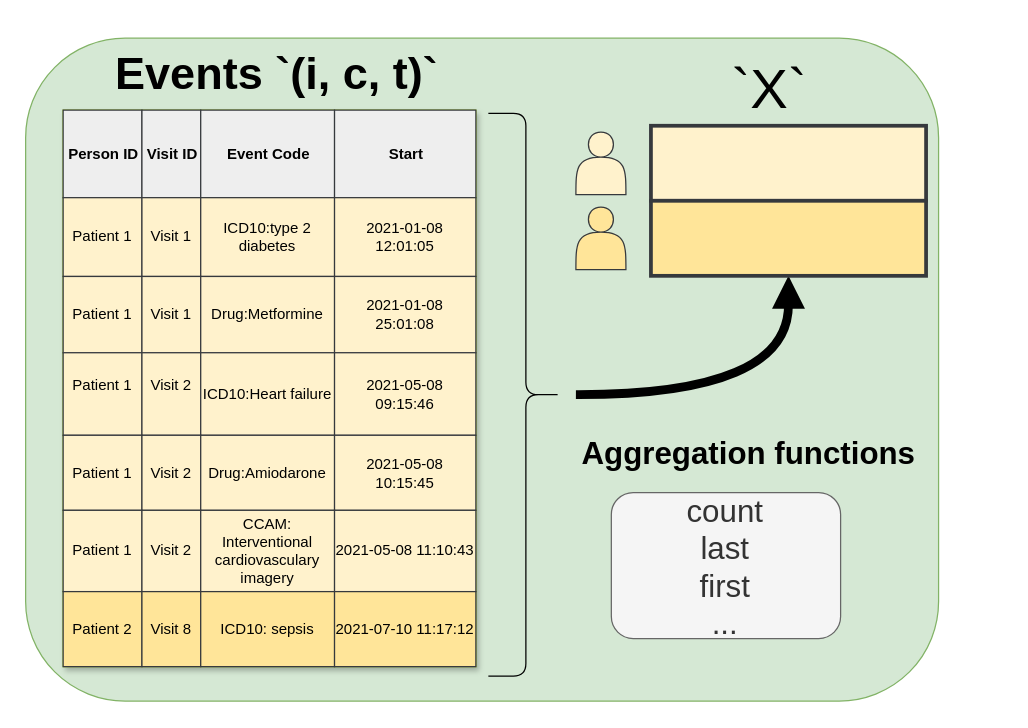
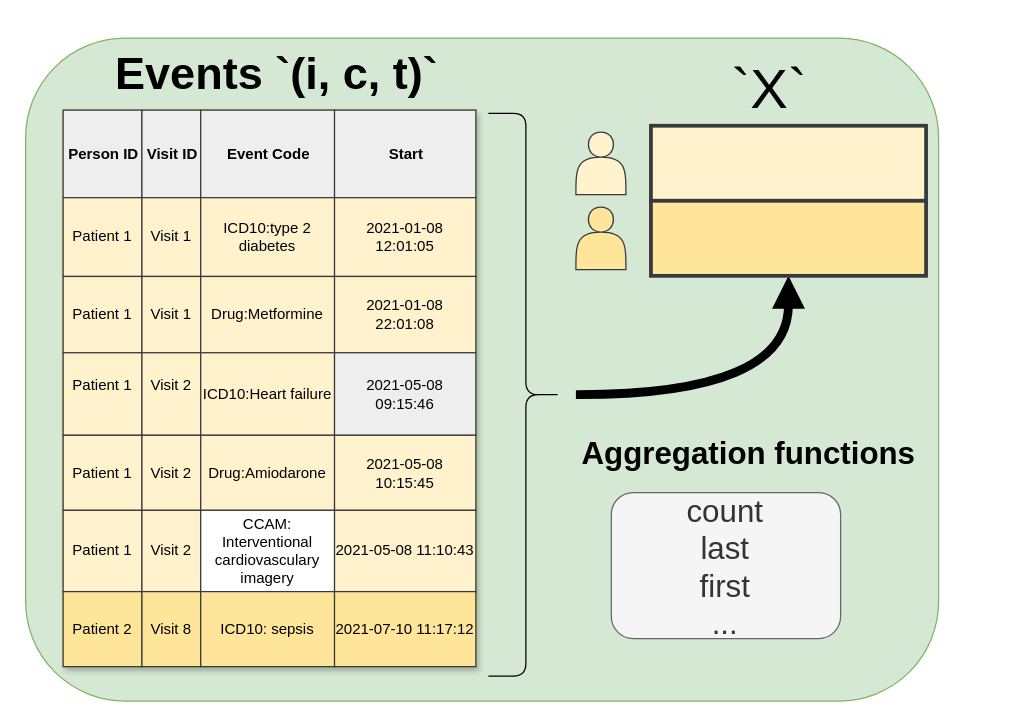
  <mxCell id="0" style=";html=1;" />
  <mxCell id="1" style=";html=1;" parent="0" />
  <mxCell id="2" value="" style="rounded=1;whiteSpace=wrap;html=1;verticalAlign=bottom;labelPosition=center;verticalLabelPosition=top;align=center;fillColor=#d5e8d4;strokeColor=#82b366;" parent="1" vertex="1"><mxGeometry x="20" y="30" width="730" height="530" as="geometry" /></mxCell>
  <mxCell id="3" value="" style="rounded=0;whiteSpace=wrap;html=1;sketch=0;fontSize=15;rotation=90;fillColor=#FFF2CC;strokeColor=#36393d;strokeWidth=3;" parent="1" vertex="1"><mxGeometry x="600" y="20" width="60" height="220" as="geometry" /></mxCell>
  <mxCell id="4" value="" style="group" parent="1" vertex="1" connectable="0"><mxGeometry x="430" y="340" width="370" height="170" as="geometry" /></mxCell>
  <mxCell id="5" value="&lt;span style=&quot;font-weight: normal;&quot;&gt;count&lt;/span&gt;&lt;div style=&quot;font-size: 25px;&quot;&gt;&lt;span style=&quot;font-weight: normal;&quot;&gt;last&lt;/span&gt;&lt;/div&gt;&lt;div style=&quot;font-size: 25px;&quot;&gt;&lt;span style=&quot;font-weight: normal;&quot;&gt;first&lt;br&gt;&lt;/span&gt;&lt;/div&gt;&lt;div style=&quot;font-size: 25px;&quot;&gt;&lt;span style=&quot;font-weight: normal;&quot;&gt;...&lt;/span&gt;&lt;br style=&quot;font-size: 25px;&quot;&gt;&lt;/div&gt;" style="rounded=1;whiteSpace=wrap;html=1;sketch=0;strokeWidth=1;fontSize=25;fillColor=#f5f5f5;fontColor=#333333;strokeColor=#666666;" parent="4" vertex="1"><mxGeometry x="58.33" y="53.35" width="183.33" height="116.65" as="geometry" /></mxCell>
  <mxCell id="6" value="Aggregation functions" style="text;whiteSpace=wrap;html=1;fontSize=25;fontColor=#000000;fontStyle=1" parent="4" vertex="1"><mxGeometry x="33.33" width="336.67" height="54.63" as="geometry" /></mxCell>
  <mxCell id="7" value="Assets" style="childLayout=tableLayout;recursiveResize=0;strokeColor=#98bf21;fillColor=#A7C942;shadow=1;" vertex="1" parent="1"><mxGeometry x="50" y="87.5" width="330" height="445" as="geometry" /></mxCell>
  <mxCell id="8" style="shape=tableRow;horizontal=0;startSize=0;swimlaneHead=0;swimlaneBody=0;top=0;left=0;bottom=0;right=0;dropTarget=0;collapsible=0;recursiveResize=0;expand=0;fontStyle=0;strokeColor=inherit;fillColor=#ffffff;" vertex="1" parent="7"><mxGeometry width="330" height="70" as="geometry" /></mxCell>
  <mxCell id="9" value="Person ID" style="connectable=0;recursiveResize=0;strokeColor=#36393D;fillColor=#eeeeee;align=center;fontStyle=1;html=1;" vertex="1" parent="8"><mxGeometry width="63" height="70" as="geometry"><mxRectangle width="63" height="70" as="alternateBounds" /></mxGeometry></mxCell>
  <mxCell id="10" value="Visit ID" style="connectable=0;recursiveResize=0;strokeColor=#36393D;fillColor=#eeeeee;align=center;fontStyle=1;html=1;" vertex="1" parent="8"><mxGeometry x="63" width="47" height="70" as="geometry"><mxRectangle width="47" height="70" as="alternateBounds" /></mxGeometry></mxCell>
  <mxCell id="11" value="Event Code" style="connectable=0;recursiveResize=0;strokeColor=#36393D;fillColor=#eeeeee;align=center;fontStyle=1;html=1;" vertex="1" parent="8"><mxGeometry x="110" width="107" height="70" as="geometry"><mxRectangle width="107" height="70" as="alternateBounds" /></mxGeometry></mxCell>
  <mxCell id="12" value="Start" style="connectable=0;recursiveResize=0;strokeColor=#36393D;fillColor=#eeeeee;align=center;fontStyle=1;html=1;" vertex="1" parent="8"><mxGeometry x="217" width="113" height="70" as="geometry"><mxRectangle width="113" height="70" as="alternateBounds" /></mxGeometry></mxCell>
  <mxCell id="13" value="" style="shape=tableRow;horizontal=0;startSize=0;swimlaneHead=0;swimlaneBody=0;top=0;left=0;bottom=0;right=0;dropTarget=0;collapsible=0;recursiveResize=0;expand=0;fontStyle=0;strokeColor=inherit;fillColor=#ffffff;" vertex="1" parent="7"><mxGeometry y="70" width="330" height="63" as="geometry" /></mxCell>
  <mxCell id="14" value="Patient 1" style="connectable=0;recursiveResize=0;strokeColor=#36393D;fillColor=#FFF2CC;align=center;whiteSpace=wrap;html=1;" vertex="1" parent="13"><mxGeometry width="63" height="63" as="geometry"><mxRectangle width="63" height="63" as="alternateBounds" /></mxGeometry></mxCell>
  <mxCell id="15" value="Visit 1" style="connectable=0;recursiveResize=0;strokeColor=#36393D;fillColor=#FFF2CC;align=center;whiteSpace=wrap;html=1;" vertex="1" parent="13"><mxGeometry x="63" width="47" height="63" as="geometry"><mxRectangle width="47" height="63" as="alternateBounds" /></mxGeometry></mxCell>
  <mxCell id="16" value="ICD10:type 2 diabetes" style="connectable=0;recursiveResize=0;strokeColor=#36393D;fillColor=#FFF2CC;align=center;whiteSpace=wrap;html=1;" vertex="1" parent="13"><mxGeometry x="110" width="107" height="63" as="geometry"><mxRectangle width="107" height="63" as="alternateBounds" /></mxGeometry></mxCell>
  <mxCell id="17" value="2021-01-08 12:01:05" style="connectable=0;recursiveResize=0;strokeColor=#36393D;fillColor=#FFF2CC;align=center;whiteSpace=wrap;html=1;" vertex="1" parent="13"><mxGeometry x="217" width="113" height="63" as="geometry"><mxRectangle width="113" height="63" as="alternateBounds" /></mxGeometry></mxCell>
  <mxCell id="18" value="" style="shape=tableRow;horizontal=0;startSize=0;swimlaneHead=0;swimlaneBody=0;top=0;left=0;bottom=0;right=0;dropTarget=0;collapsible=0;recursiveResize=0;expand=0;fontStyle=1;strokeColor=inherit;fillColor=#EAF2D3;" vertex="1" parent="7"><mxGeometry y="133" width="330" height="61" as="geometry" /></mxCell>
  <mxCell id="19" value="Patient 1" style="connectable=0;recursiveResize=0;strokeColor=#36393d;fillColor=#FFF2CC;whiteSpace=wrap;html=1;" vertex="1" parent="18"><mxGeometry width="63" height="61" as="geometry"><mxRectangle width="63" height="61" as="alternateBounds" /></mxGeometry></mxCell>
  <mxCell id="20" value="Visit 1" style="connectable=0;recursiveResize=0;strokeColor=#36393d;fillColor=#FFF2CC;whiteSpace=wrap;html=1;" vertex="1" parent="18"><mxGeometry x="63" width="47" height="61" as="geometry"><mxRectangle width="47" height="61" as="alternateBounds" /></mxGeometry></mxCell>
  <mxCell id="21" value="Drug:Metformine" style="connectable=0;recursiveResize=0;strokeColor=#36393d;fillColor=#FFF2CC;whiteSpace=wrap;html=1;" vertex="1" parent="18"><mxGeometry x="110" width="107" height="61" as="geometry"><mxRectangle width="107" height="61" as="alternateBounds" /></mxGeometry></mxCell>
- <mxCell id="22" value="2021-01-08 25:01:08" style="connectable=0;recursiveResize=0;strokeColor=#36393d;fillColor=#FFF2CC;whiteSpace=wrap;html=1;" vertex="1" parent="18"><mxGeometry x="217" width="113" height="61" as="geometry"><mxRectangle width="113" height="61" as="alternateBounds" /></mxGeometry></mxCell>
+ <mxCell id="22" value="2021-01-08 22:01:08" style="connectable=0;recursiveResize=0;strokeColor=#36393d;fillColor=#FFF2CC;whiteSpace=wrap;html=1;" vertex="1" parent="18"><mxGeometry x="217" width="113" height="61" as="geometry"><mxRectangle width="113" height="61" as="alternateBounds" /></mxGeometry></mxCell>
  <mxCell id="23" style="shape=tableRow;horizontal=0;startSize=0;swimlaneHead=0;swimlaneBody=0;top=0;left=0;bottom=0;right=0;dropTarget=0;collapsible=0;recursiveResize=0;expand=0;fontStyle=0;strokeColor=inherit;fillColor=#ffffff;" vertex="1" parent="7"><mxGeometry y="194" width="330" height="66" as="geometry" /></mxCell>
  <mxCell id="24" value="&#10;Patient 1&#10;&#10;" style="connectable=0;recursiveResize=0;strokeColor=#36393d;fillColor=#FFF2CC;fontStyle=0;align=center;whiteSpace=wrap;html=1;" vertex="1" parent="23"><mxGeometry width="63" height="66" as="geometry"><mxRectangle width="63" height="66" as="alternateBounds" /></mxGeometry></mxCell>
  <mxCell id="25" value="&#10;Visit 2&#10;&#10;" style="connectable=0;recursiveResize=0;strokeColor=#36393d;fillColor=#FFF2CC;fontStyle=0;align=center;whiteSpace=wrap;html=1;" vertex="1" parent="23"><mxGeometry x="63" width="47" height="66" as="geometry"><mxRectangle width="47" height="66" as="alternateBounds" /></mxGeometry></mxCell>
  <mxCell id="26" value="ICD10:Heart failure" style="connectable=0;recursiveResize=0;strokeColor=#36393d;fillColor=#FFF2CC;fontStyle=0;align=center;whiteSpace=wrap;html=1;" vertex="1" parent="23"><mxGeometry x="110" width="107" height="66" as="geometry"><mxRectangle width="107" height="66" as="alternateBounds" /></mxGeometry></mxCell>
- <mxCell id="27" value="2021-05-08 09:15:46" style="connectable=0;recursiveResize=0;strokeColor=#36393d;fillColor=#FFF2CC;fontStyle=0;align=center;whiteSpace=wrap;html=1;" vertex="1" parent="23"><mxGeometry x="217" width="113" height="66" as="geometry"><mxRectangle width="113" height="66" as="alternateBounds" /></mxGeometry></mxCell>
+ <mxCell id="27" value="2021-05-08 09:15:46" style="connectable=0;recursiveResize=0;strokeColor=#36393d;fillColor=#eeeeee;fontStyle=0;align=center;whiteSpace=wrap;html=1;" vertex="1" parent="23"><mxGeometry x="217" width="113" height="66" as="geometry"><mxRectangle width="113" height="66" as="alternateBounds" /></mxGeometry></mxCell>
  <mxCell id="28" value="" style="shape=tableRow;horizontal=0;startSize=0;swimlaneHead=0;swimlaneBody=0;top=0;left=0;bottom=0;right=0;dropTarget=0;collapsible=0;recursiveResize=0;expand=0;fontStyle=1;strokeColor=inherit;fillColor=#EAF2D3;" vertex="1" parent="7"><mxGeometry y="260" width="330" height="60" as="geometry" /></mxCell>
  <mxCell id="29" value="Patient 1" style="connectable=0;recursiveResize=0;strokeColor=#36393d;fillColor=#FFF2CC;whiteSpace=wrap;html=1;" vertex="1" parent="28"><mxGeometry width="63" height="60" as="geometry"><mxRectangle width="63" height="60" as="alternateBounds" /></mxGeometry></mxCell>
  <mxCell id="30" value="Visit 2" style="connectable=0;recursiveResize=0;strokeColor=#36393d;fillColor=#FFF2CC;whiteSpace=wrap;html=1;" vertex="1" parent="28"><mxGeometry x="63" width="47" height="60" as="geometry"><mxRectangle width="47" height="60" as="alternateBounds" /></mxGeometry></mxCell>
  <mxCell id="31" value="Drug:Amiodarone" style="connectable=0;recursiveResize=0;strokeColor=#36393d;fillColor=#FFF2CC;whiteSpace=wrap;html=1;" vertex="1" parent="28"><mxGeometry x="110" width="107" height="60" as="geometry"><mxRectangle width="107" height="60" as="alternateBounds" /></mxGeometry></mxCell>
  <mxCell id="32" value="2021-05-08 10:15:45" style="connectable=0;recursiveResize=0;strokeColor=#36393d;fillColor=#FFF2CC;whiteSpace=wrap;html=1;" vertex="1" parent="28"><mxGeometry x="217" width="113" height="60" as="geometry"><mxRectangle width="113" height="60" as="alternateBounds" /></mxGeometry></mxCell>
  <mxCell id="33" value="" style="shape=tableRow;horizontal=0;startSize=0;swimlaneHead=0;swimlaneBody=0;top=0;left=0;bottom=0;right=0;dropTarget=0;collapsible=0;recursiveResize=0;expand=0;fontStyle=0;strokeColor=inherit;fillColor=#ffffff;" vertex="1" parent="7"><mxGeometry y="320" width="330" height="65" as="geometry" /></mxCell>
  <mxCell id="34" value="Patient 1" style="connectable=0;recursiveResize=0;strokeColor=#36393d;fillColor=#FFF2CC;fontStyle=0;align=center;whiteSpace=wrap;html=1;" vertex="1" parent="33"><mxGeometry width="63" height="65" as="geometry"><mxRectangle width="63" height="65" as="alternateBounds" /></mxGeometry></mxCell>
  <mxCell id="35" value="Visit 2" style="connectable=0;recursiveResize=0;strokeColor=#36393d;fillColor=#FFF2CC;fontStyle=0;align=center;whiteSpace=wrap;html=1;" vertex="1" parent="33"><mxGeometry x="63" width="47" height="65" as="geometry"><mxRectangle width="47" height="65" as="alternateBounds" /></mxGeometry></mxCell>
- <mxCell id="36" value="CCAM: Interventional cardiovasculary imagery" style="connectable=0;recursiveResize=0;strokeColor=#36393d;fillColor=#FFF2CC;fontStyle=0;align=center;whiteSpace=wrap;html=1;" vertex="1" parent="33"><mxGeometry x="110" width="107" height="65" as="geometry"><mxRectangle width="107" height="65" as="alternateBounds" /></mxGeometry></mxCell>
+ <mxCell id="36" value="CCAM: Interventional cardiovasculary imagery" style="connectable=0;recursiveResize=0;strokeColor=#36393d;fillColor=#ffffff;fontStyle=0;align=center;whiteSpace=wrap;html=1;" vertex="1" parent="33"><mxGeometry x="110" width="107" height="65" as="geometry"><mxRectangle width="107" height="65" as="alternateBounds" /></mxGeometry></mxCell>
  <mxCell id="37" value="2021-05-08 11:10:43" style="connectable=0;recursiveResize=0;strokeColor=#36393d;fillColor=#FFF2CC;fontStyle=0;align=center;whiteSpace=wrap;html=1;" vertex="1" parent="33"><mxGeometry x="217" width="113" height="65" as="geometry"><mxRectangle width="113" height="65" as="alternateBounds" /></mxGeometry></mxCell>
  <mxCell id="38" style="shape=tableRow;horizontal=0;startSize=0;swimlaneHead=0;swimlaneBody=0;top=0;left=0;bottom=0;right=0;dropTarget=0;collapsible=0;recursiveResize=0;expand=0;fontStyle=1;strokeColor=inherit;fillColor=#EAF2D3;" vertex="1" parent="7"><mxGeometry y="385" width="330" height="60" as="geometry" /></mxCell>
  <mxCell id="39" value="Patient 2" style="connectable=0;recursiveResize=0;strokeColor=#36393d;fillColor=#FFE599;whiteSpace=wrap;html=1;" vertex="1" parent="38"><mxGeometry width="63" height="60" as="geometry"><mxRectangle width="63" height="60" as="alternateBounds" /></mxGeometry></mxCell>
  <mxCell id="40" value="Visit 8" style="connectable=0;recursiveResize=0;strokeColor=#36393d;fillColor=#FFE599;whiteSpace=wrap;html=1;" vertex="1" parent="38"><mxGeometry x="63" width="47" height="60" as="geometry"><mxRectangle width="47" height="60" as="alternateBounds" /></mxGeometry></mxCell>
  <mxCell id="41" value="ICD10: sepsis" style="connectable=0;recursiveResize=0;strokeColor=#36393d;fillColor=#FFE599;whiteSpace=wrap;html=1;" vertex="1" parent="38"><mxGeometry x="110" width="107" height="60" as="geometry"><mxRectangle width="107" height="60" as="alternateBounds" /></mxGeometry></mxCell>
  <mxCell id="42" value="2021-07-10 11:17:12" style="connectable=0;recursiveResize=0;strokeColor=#36393d;fillColor=#FFE599;whiteSpace=wrap;html=1;" vertex="1" parent="38"><mxGeometry x="217" width="113" height="60" as="geometry"><mxRectangle width="113" height="60" as="alternateBounds" /></mxGeometry></mxCell>
  <mxCell id="43" value="" style="shape=curlyBracket;whiteSpace=wrap;html=1;rounded=1;labelPosition=left;verticalLabelPosition=middle;align=right;verticalAlign=middle;rotation=-180;" vertex="1" parent="1"><mxGeometry x="390" y="90" width="60" height="450" as="geometry" /></mxCell>
  <mxCell id="44" value="" style="edgeStyle=orthogonalEdgeStyle;endArrow=block;html=1;curved=1;rounded=0;endSize=8;startSize=8;strokeWidth=7;endFill=1;entryX=1;entryY=0.5;entryDx=0;entryDy=0;" edge="1" parent="1" target="46"><mxGeometry width="50" height="50" relative="1" as="geometry"><mxPoint x="460" y="315" as="sourcePoint" /><mxPoint x="970" y="330" as="targetPoint" /></mxGeometry></mxCell>
  <mxCell id="45" value="" style="shape=actor;whiteSpace=wrap;html=1;sketch=0;fontSize=15;fillColor=#FFF2CC;strokeColor=#36393d;" vertex="1" parent="1"><mxGeometry x="460" y="105" width="40" height="50" as="geometry" /></mxCell>
  <mxCell id="46" value="" style="rounded=0;whiteSpace=wrap;html=1;sketch=0;fontSize=15;rotation=90;fillColor=#FFE599;strokeColor=#36393d;strokeWidth=3;" vertex="1" parent="1"><mxGeometry x="600" y="80" width="60" height="220" as="geometry" /></mxCell>
  <mxCell id="47" value="" style="shape=actor;whiteSpace=wrap;html=1;sketch=0;fontSize=15;fillColor=#FFE599;strokeColor=#36393d;" vertex="1" parent="1"><mxGeometry x="460" y="165" width="40" height="50" as="geometry" /></mxCell>
  <mxCell id="48" value="`X`" style="text;html=1;strokeColor=none;fillColor=none;align=center;verticalAlign=middle;whiteSpace=wrap;rounded=0;sketch=0;strokeWidth=1;fontSize=45;fontColor=#000000;" vertex="1" parent="1"><mxGeometry x="525" y="20" width="180" height="100" as="geometry" /></mxCell>
  <mxCell id="49" value="Events `(i, c, t)`" style="text;whiteSpace=wrap;html=1;fontSize=36;fontStyle=1" vertex="1" parent="1"><mxGeometry x="90" y="30" width="400" height="40" as="geometry" /></mxCell>
